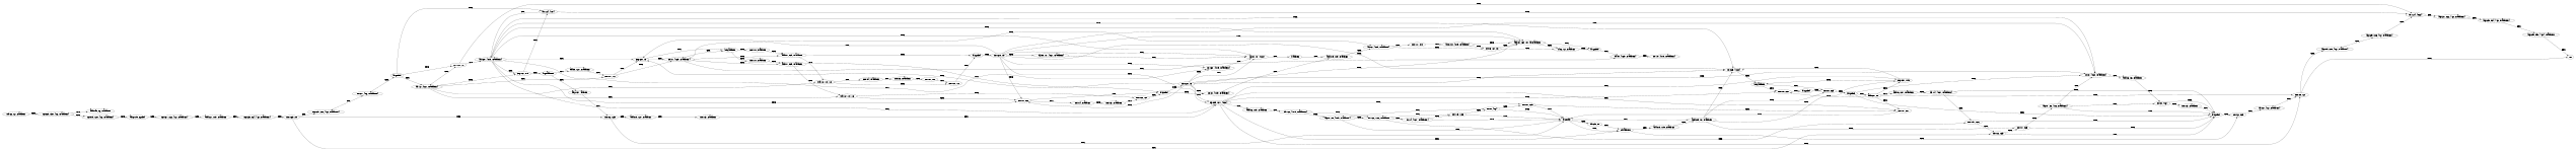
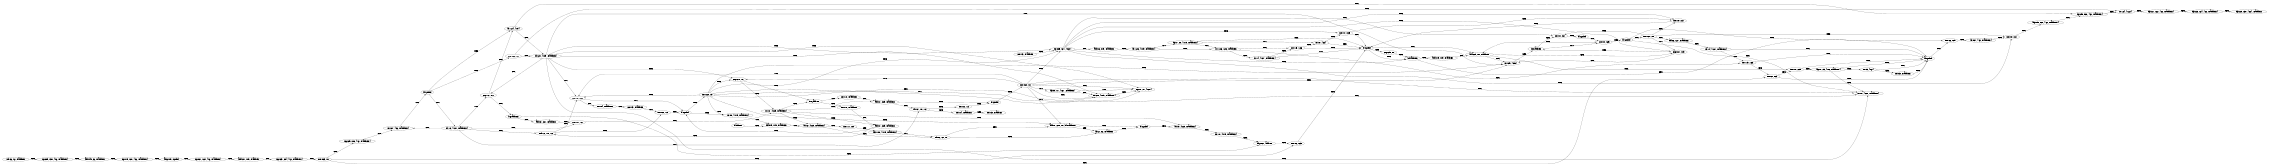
  digraph {
    rankdir=LR
    n1 [label="sub sp , sp , # address"]
    n2 [label="stp x29 , x30 , [ sp , # address ]"]
    n3 [label="add x49 , sp , # address"]
    n4 [label="stp x19 , x20 , [ sp , # address ]"]
    n5 [label="adrp x19 , symbol"]
    n6 [label="stp x21 , x22 , [ sp , # address ]"]
    n7 [label="add x21 , x19 , # address"]
    n8 [label="stp x23 , x24 , [ sp , # address ]"]
    n9 [label="mov x23 , x0"]
    n10 [label="stp x25 , x26 , [ sp , # address ]"]
    n11 [label="mov x2 , x23"]
    n12 [label="mov x2 , x23"]
    n13 [label="str x27 , [ sp , # address ]"]
-   n14 [label="add x19 , x27 , # address"]
    n15 [label="bl symbol"]
    n16 [label="mov x1 , x25"]
    n17 [label="bl symbol"]
    n18 [label="bl symbol"]
    n19 [label="ldr w2 , [ x21 , # address ]"]
    n20 [label="mov x22 , x0"]
    n21 [label="ldr w24 , [ x0 ]"]
    n22 [label="cmp w2 , # 0"]
    n23 [label="sxtw x1 , w2"]
    n24 [label="sub w2 , w0 , w2"]
    n25 [label="sub w2 , w0 , w2"]
    n26 [label="ldr x20 , [ x19 , # address ]"]
    n27 [label="str w24 , [ x22 ]"]
    n28 [label="b.gt address"]
    n29 [label="cmp x20 , x0"]
    n30 [label="str x1 , [ x29 , # address ]"]
    n31 [label="mov x4 , # address"]
    n32 [label="sxtw x2 , w2"]
    n33 [label="mov x0 , x20"]
    n34 [label="sxtw x2 , w2"]
    n35 [label="ldp x25 , x21 , [ x20 ]"]
    n36 [label="str x25 , [ x20 ]"]
    n37 [label="str x20 , [ x19 , # address ]"]
    n38 [label="stp x0 , x1 , [ x20 ]"]
    n39 [label="str x0 , [ x20 , # address ]"]
    n40 [label="add x0 , x20 , x0 , lsl # address"]
    n41 [label="ldp x21 , x22 , [ sp , # address ]"]
    n42 [label="add x6 , x19 , # address"]
    n43 [label="mov x1 , x25"]
    n44 [label="mov x0 , x21"]
    n45 [label="b.hi address"]
    n46 [label="mov x0 , x21"]
    n47 [label="cmp x21 , x19"]
    n48 [label="mov x0 , x21"]
    n49 [label="b.eq address"]
    n50 [label="b.eq address"]
    n51 [label="b address"]
    n52 [label="bl symbol"]
    n53 [label="mov x4 , # address"]
-   n54 [label="add x6 , x6 , # address"]
    n55 [label="lsl x2 , x2 , # address"]
    n56 [label="bl symbol"]
    n57 [label="adrp x27 , address"]
    n58 [label="add x0 , x21 , # address"]
    n59 [label="mov x3 , # address"]
-   n60 [label="ldr x25 , x0"]
+   n60 [label="cmp x25 , x0"]
    n61 [label="add x25 , x0 , # address"]
    n62 [label="ldr w26 , [ x19 , # address ]"]
    n63 [label="mov sp , x29"]
    n64 [label="add x19 , x19 , # address"]
    n65 [label="ldp x19 , x20 , [ sp , # address ]"]
-   n66 [label=ret]
    n67 [label="bl symbol"]
    n68 [label="ldp x7 , x0 , [ x19 , # address ]"]
    n69 [label="orr w26 , w26 , # address"]
    n70 [label="str x0 , [ sp ]"]
    n71 [label="ldr w4 , [ x27 , # address ]"]
    n72 [label="mov w5 , w26"]
    n73 [label="mov w5 , w26"]
    n74 [label="mov x0 , x25"]
    n75 [label="ldr x27 , [ sp , # address ]"]
    n76 [label="add x1 , x29 , # address"]
    n77 [label="add x1 , x29 , # address"]
    n78 [label="ldr x2 , [ x29 , # address ]"]
    n79 [label="ldr x0 , [ x29 , # address ]"]
    n80 [label="mov w0 , # address"]
    n81 [label="mov w0 , # address"]
    n82 [label="bl symbol"]
    n83 [label="mov w1 , # 0"]
    n84 [label="sub x2 , x2 , x0"]
    n85 [label="str w0 , [ x19 , # address ]"]
    n86 [label="ldp x25 , x26 , [ sp , # address ]"]
    n87 [label="ldp x23 , x24 , [ sp , # address ]"]
    n88 [label="ldp x29 , x30 , [ sp ] , # address"]
    n89 [label="bl symbol"]
    n90 [label="ldp x7 , x3 , [ x6 , # address ]"]
-   n91 [label="add x21 , x0"]
+   n91 [label="mov x21 , x0"]
    n92 [label="mov x20 , x0"]
    n93 [label="mov x3 , # address"]
-   n94 [label="mov x0 , # 0"]
    n95 [label="ldp x0 , x1 , [ x21 , # address ]"]
    n96 [label="add x19 , x19 , # address"]
    n97 [label="mov x20 , x0"]
    n98 [label="str x0 , [ x19 , # address ]"]
    n99 [label="mov x3 , # address"]
    n100 [label="add x6 , x27 , # address"]
    n101 [label="ldr w4 , [ x27 , # address ]"]
    n102 [label="str x3 , [ sp ]"]
    n103 [label="mov x3 , # address"]
    n104 [label="ldrsw x0 , [ x19 , # address ]"]
    n1 -> n2 [label=CFG]
    n2 -> n3 [label=CFG]
-   n2 -> n4 [label=CFG]
+   n3 -> n4 [label=CFG]
    n4 -> n5 [label=CFG]
    n5 -> n6 [label=CFG]
    n6 -> n7 [label=CFG]
    n7 -> n8 [label=CFG]
    n8 -> n9 [label=DFG]
    n9 -> n10 [label=CFG]
    n9 -> n11 [label=DFG]
    n9 -> n12 [label=DFG]
    n10 -> n13 [label=CFG]
-   n11 -> n14 [label=CFG]
    n11 -> n15 [label=DFG]
    n12 -> n16 [label=CFG]
    n12 -> n17 [label=DFG]
    n13 -> n18 [label=CFG]
-   n14 -> n59 [label=CFG]
    n15 -> n45 [label=DFG]
    n15 -> n60 [label=CFG]
    n15 -> n61 [label=DFG]
    n16 -> n17 [label=DFG]
    n16 -> n90 [label=CFG]
    n17 -> n63 [label=CFG]
    n18 -> n19 [label=CFG]
    n18 -> n20 [label=DFG]
    n18 -> n21 [label=DFG]
-   n19 -> n20 [label=CFG]
+   n19 -> n13 [label=CFG]
    n19 -> n22 [label=DFG]
    n19 -> n23 [label=DFG]
    n19 -> n24 [label=DFG]
    n19 -> n25 [label=DFG]
    n20 -> n26 [label=CFG]
    n20 -> n27 [label=DFG]
    n21 -> n26 [label=CFG]
-   n21 -> n27 [label=DFG]
+   n21 -> n86 [label=DFG]
    n22 -> n21 [label=CFG]
    n22 -> n28 [label=DFG]
-   n23 -> n29 [label=CFG]
    n23 -> n30 [label=DFG]
    n24 -> n31 [label=CFG]
    n24 -> n32 [label=DFG]
    n25 -> n33 [label=CFG]
    n25 -> n34 [label=DFG]
    n26 -> n22 [label=CFG]
    n26 -> n29 [label=DFG]
    n26 -> n33 [label=DFG]
    n26 -> n35 [label=DFG]
    n26 -> n36 [label=DFG]
    n26 -> n37 [label=DFG]
    n26 -> n38 [label=DFG]
    n26 -> n39 [label=DFG]
-   n26 -> n40 [label=DFG]
    n27 -> n41 [label=CFG]
    n28 -> n57 [label=CFG]
    n28 -> n58 [label=CFG]
    n29 -> n30 [label=CFG]
    n29 -> n49 [label=DFG]
    n30 -> n49 [label=CFG]
    n30 -> n76 [label=DFG]
    n30 -> n77 [label=DFG]
    n30 -> n78 [label=DFG]
    n30 -> n79 [label=DFG]
    n31 -> n93 [label=CFG]
    n32 -> n82 [label=DFG]
    n33 -> n52 [label=DFG]
    n33 -> n53 [label=CFG]
    n34 -> n52 [label=DFG]
    n35 -> n42 [label=CFG]
    n35 -> n43 [label=DFG]
    n35 -> n44 [label=DFG]
    n35 -> n45 [label=DFG]
    n35 -> n46 [label=DFG]
    n35 -> n47 [label=DFG]
    n35 -> n48 [label=DFG]
    n36 -> n50 [label=CFG]
    n37 -> n38 [label=CFG]
-   n38 -> n51 [label=CFG]
-   n39 -> n54 [label=CFG]
    n40 -> n55 [label=CFG]
    n40 -> n56 [label=DFG]
    n41 -> n87 [label=CFG]
    n42 -> n62 [label=CFG]
    n43 -> n15 [label=DFG]
    n43 -> n44 [label=CFG]
    n44 -> n15 [label=DFG]
    n45 -> n63 [label=CFG]
    n45 -> n64 [label=CFG]
    n46 -> n65 [label=CFG]
-   n46 -> n66 [label=DFG]
    n47 -> n36 [label=CFG]
    n47 -> n50 [label=DFG]
    n48 -> n67 [label=DFG]
    n49 -> n80 [label=CFG]
    n49 -> n81 [label=CFG]
    n50 -> n48 [label=CFG]
    n50 -> n74 [label=CFG]
    n51 -> n96 [label=CFG]
    n52 -> n97 [label=DFG]
    n52 -> n98 [label=DFG]
    n53 -> n99 [label=CFG]
-   n54 -> n102 [label=CFG]
    n55 -> n56 [label=DFG]
    n56 -> n79 [label=CFG]
    n57 -> n11 [label=CFG]
    n58 -> n23 [label=CFG]
    n59 -> n35 [label=CFG]
    n60 -> n45 [label=CFG]
    n61 -> n16 [label=DFG]
    n61 -> n36 [label=DFG]
    n61 -> n47 [label=CFG]
    n61 -> n74 [label=DFG]
-   n62 -> n68 [label=DFG]
+   n62 -> n68 [label=CFG]
    n62 -> n69 [label=DFG]
    n63 -> n75 [label=CFG]
    n64 -> n61 [label=CFG]
    n65 -> n86 [label=CFG]
    n67 -> n74 [label=CFG]
    n68 -> n15 [label=DFG]
    n68 -> n69 [label=CFG]
    n68 -> n70 [label=DFG]
    n69 -> n71 [label=CFG]
    n69 -> n72 [label=DFG]
    n69 -> n73 [label=DFG]
    n70 -> n15 [label=DFG]
    n70 -> n43 [label=CFG]
    n71 -> n15 [label=DFG]
    n71 -> n72 [label=CFG]
    n72 -> n15 [label=DFG]
    n72 -> n70 [label=CFG]
    n73 -> n12 [label=CFG]
    n73 -> n17 [label=DFG]
    n74 -> n89 [label=DFG]
    n75 -> n46 [label=CFG]
    n76 -> n24 [label=CFG]
    n76 -> n82 [label=DFG]
    n77 -> n25 [label=CFG]
    n77 -> n52 [label=DFG]
    n78 -> n83 [label=CFG]
    n78 -> n84 [label=DFG]
    n79 -> n85 [label=DFG]
    n80 -> n76 [label=CFG]
    n81 -> n77 [label=CFG]
    n82 -> n92 [label=DFG]
    n83 -> n104 [label=CFG]
    n84 -> n40 [label=CFG]
    n84 -> n55 [label=CFG]
+   n85 -> n57 [label=CFG]
    n86 -> n27 [label=CFG]
    n87 -> n88 [label=CFG]
-   n88 -> n66 [label=CFG]
    n89 -> n17 [label=DFG]
    n89 -> n39 [label=DFG]
    n89 -> n91 [label=DFG]
    n90 -> n17 [label=DFG]
    n90 -> n39 [label=CFG]
    n90 -> n102 [label=DFG]
    n91 -> n44 [label=DFG]
    n91 -> n46 [label=DFG]
    n91 -> n47 [label=DFG]
    n91 -> n48 [label=DFG]
    n91 -> n100 [label=CFG]
    n92 -> n29 [label=DFG]
    n92 -> n33 [label=DFG]
    n92 -> n35 [label=DFG]
    n92 -> n36 [label=DFG]
    n92 -> n37 [label=DFG]
    n92 -> n38 [label=DFG]
    n92 -> n39 [label=DFG]
    n92 -> n40 [label=DFG]
    n92 -> n95 [label=CFG]
-   n93 -> n94 [label=CFG]
-   n94 -> n32 [label=CFG]
+   n95 -> n37 [label=CFG]
    n95 -> n38 [label=DFG]
    n96 -> n78 [label=CFG]
    n97 -> n29 [label=DFG]
    n97 -> n33 [label=DFG]
    n97 -> n35 [label=DFG]
    n97 -> n36 [label=DFG]
    n97 -> n37 [label=DFG]
    n97 -> n38 [label=DFG]
    n97 -> n39 [label=DFG]
    n97 -> n40 [label=DFG]
    n97 -> n98 [label=CFG]
    n98 -> n96 [label=CFG]
    n99 -> n34 [label=CFG]
    n100 -> n101 [label=CFG]
    n101 -> n17 [label=DFG]
    n101 -> n73 [label=CFG]
    n102 -> n17 [label=DFG]
    n102 -> n103 [label=CFG]
    n103 -> n17 [label=CFG]
-   n104 -> n40 [label=DFG]
    n104 -> n84 [label=DFG]
  }
